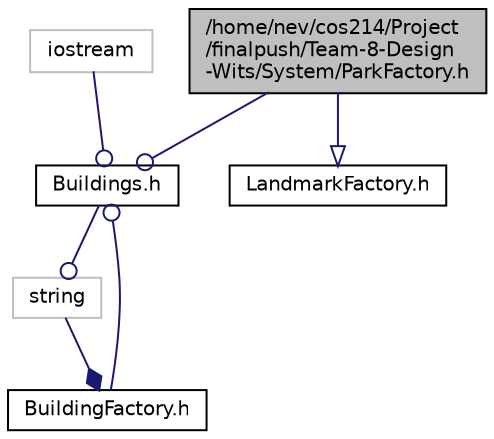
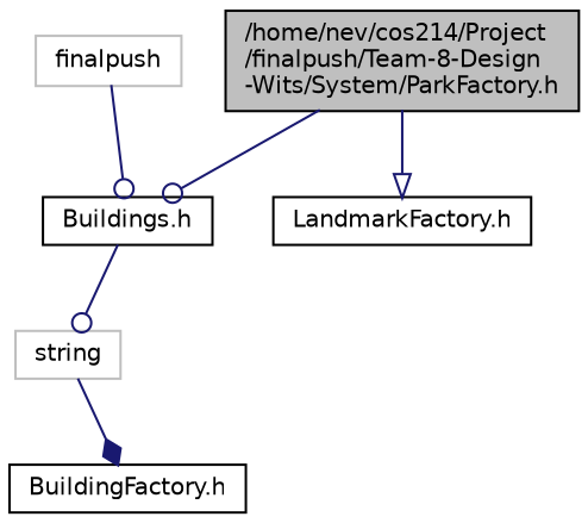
  digraph {
    node [color=black fillcolor=white fontname=Helvetica fontsize=10 shape=record style=filled]
    edge [arrowhead=odot color=midnightblue fontname=Helvetica fontsize=10 labelfontname=Helvetica labelfontsize=10 style=solid]
    n1 [fillcolor=grey75 fontcolor=black height=0.2 label="/home/nev/cos214/Project\l/finalpush/Team-8-Design\l-Wits/System/ParkFactory.h" width=0.4]
    n2 [height=0.2 label="Buildings.h" width=0.4]
    n3 [height=0.2 label="LandmarkFactory.h" width=0.4]
    n4 [color=grey75 height=0.2 label=string width=0.4]
-   n5 [color=grey75 height=0.2 label=iostream width=0.4]
+   n5 [color=grey75 height=0.2 label=finalpush width=0.4]
    n6 [height=0.2 label="BuildingFactory.h" width=0.4]
    n1 -> n2
    n1 -> n3 [arrowhead=onormal]
    n2 -> n4
    n4 -> n6 [arrowhead=diamond]
    n5 -> n2
-   n6 -> n2
  }
